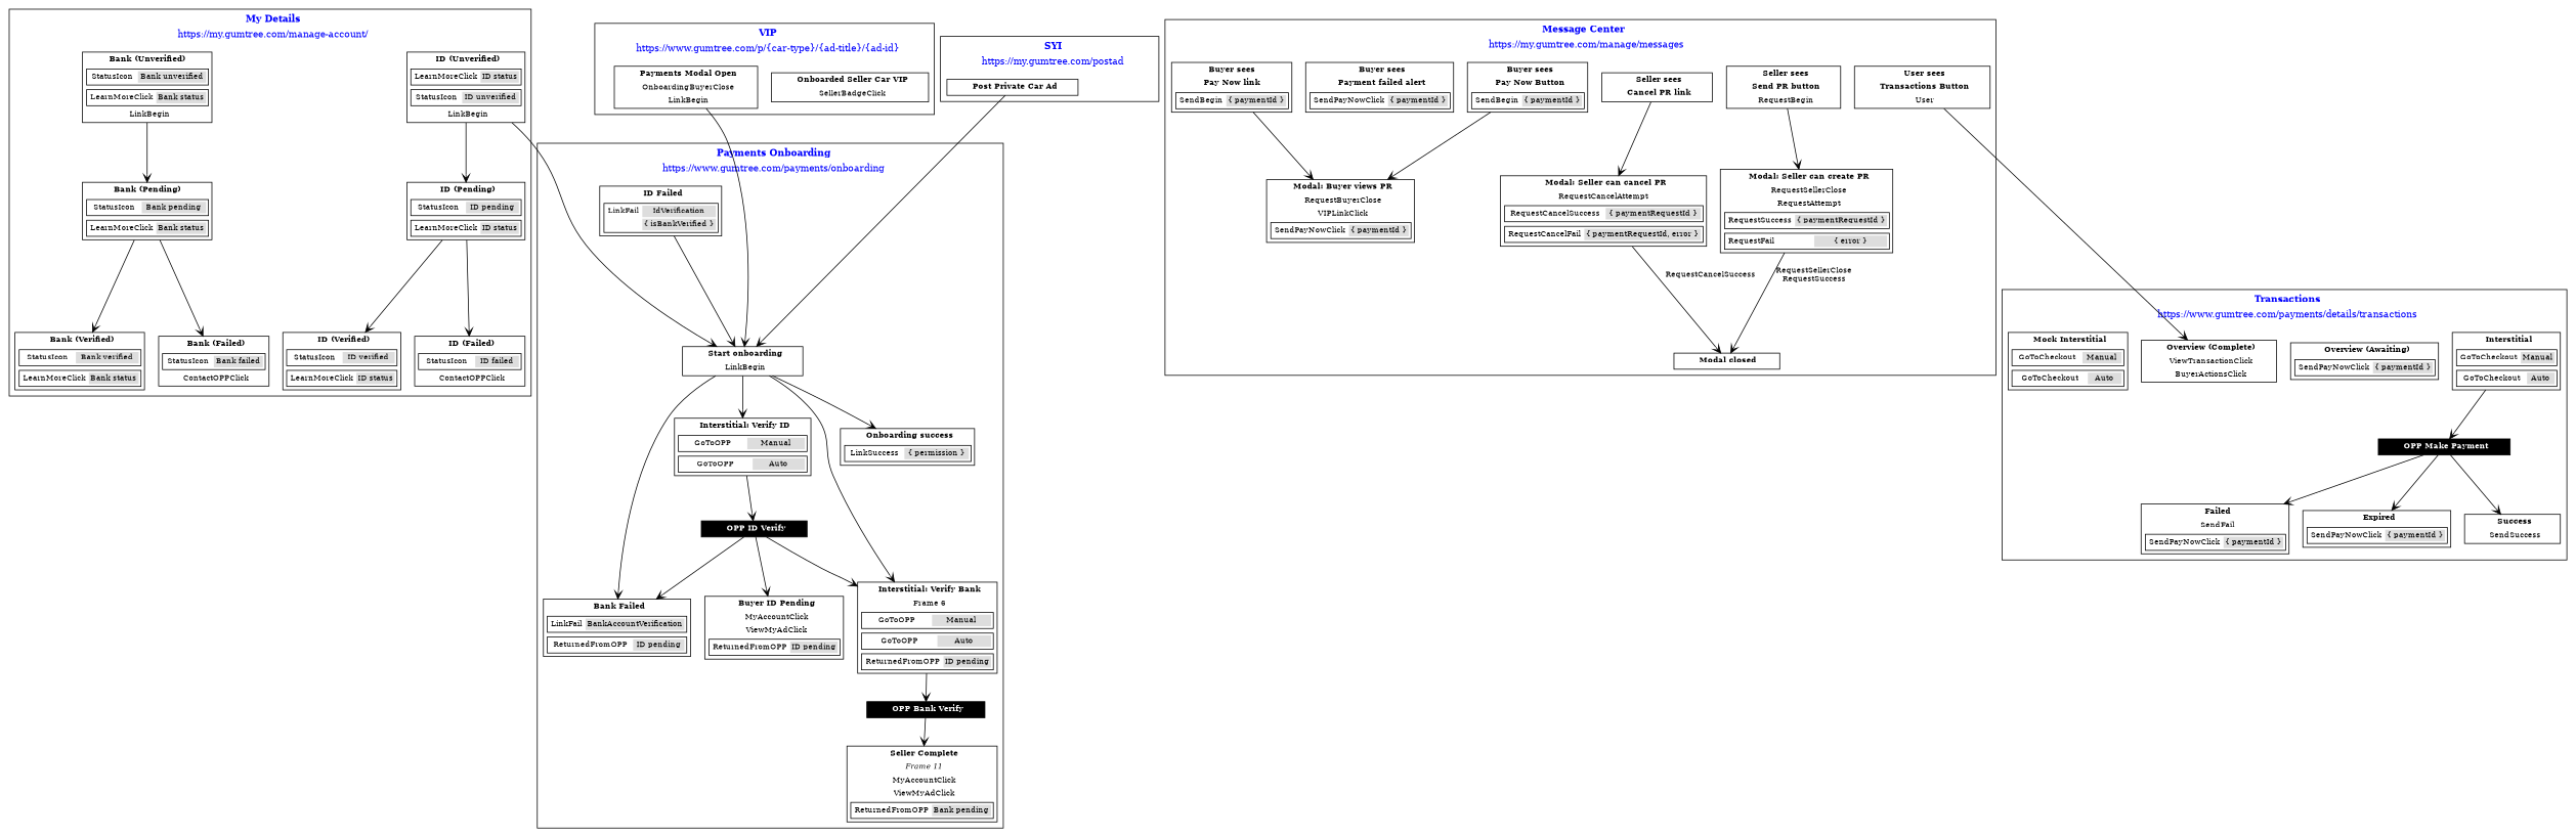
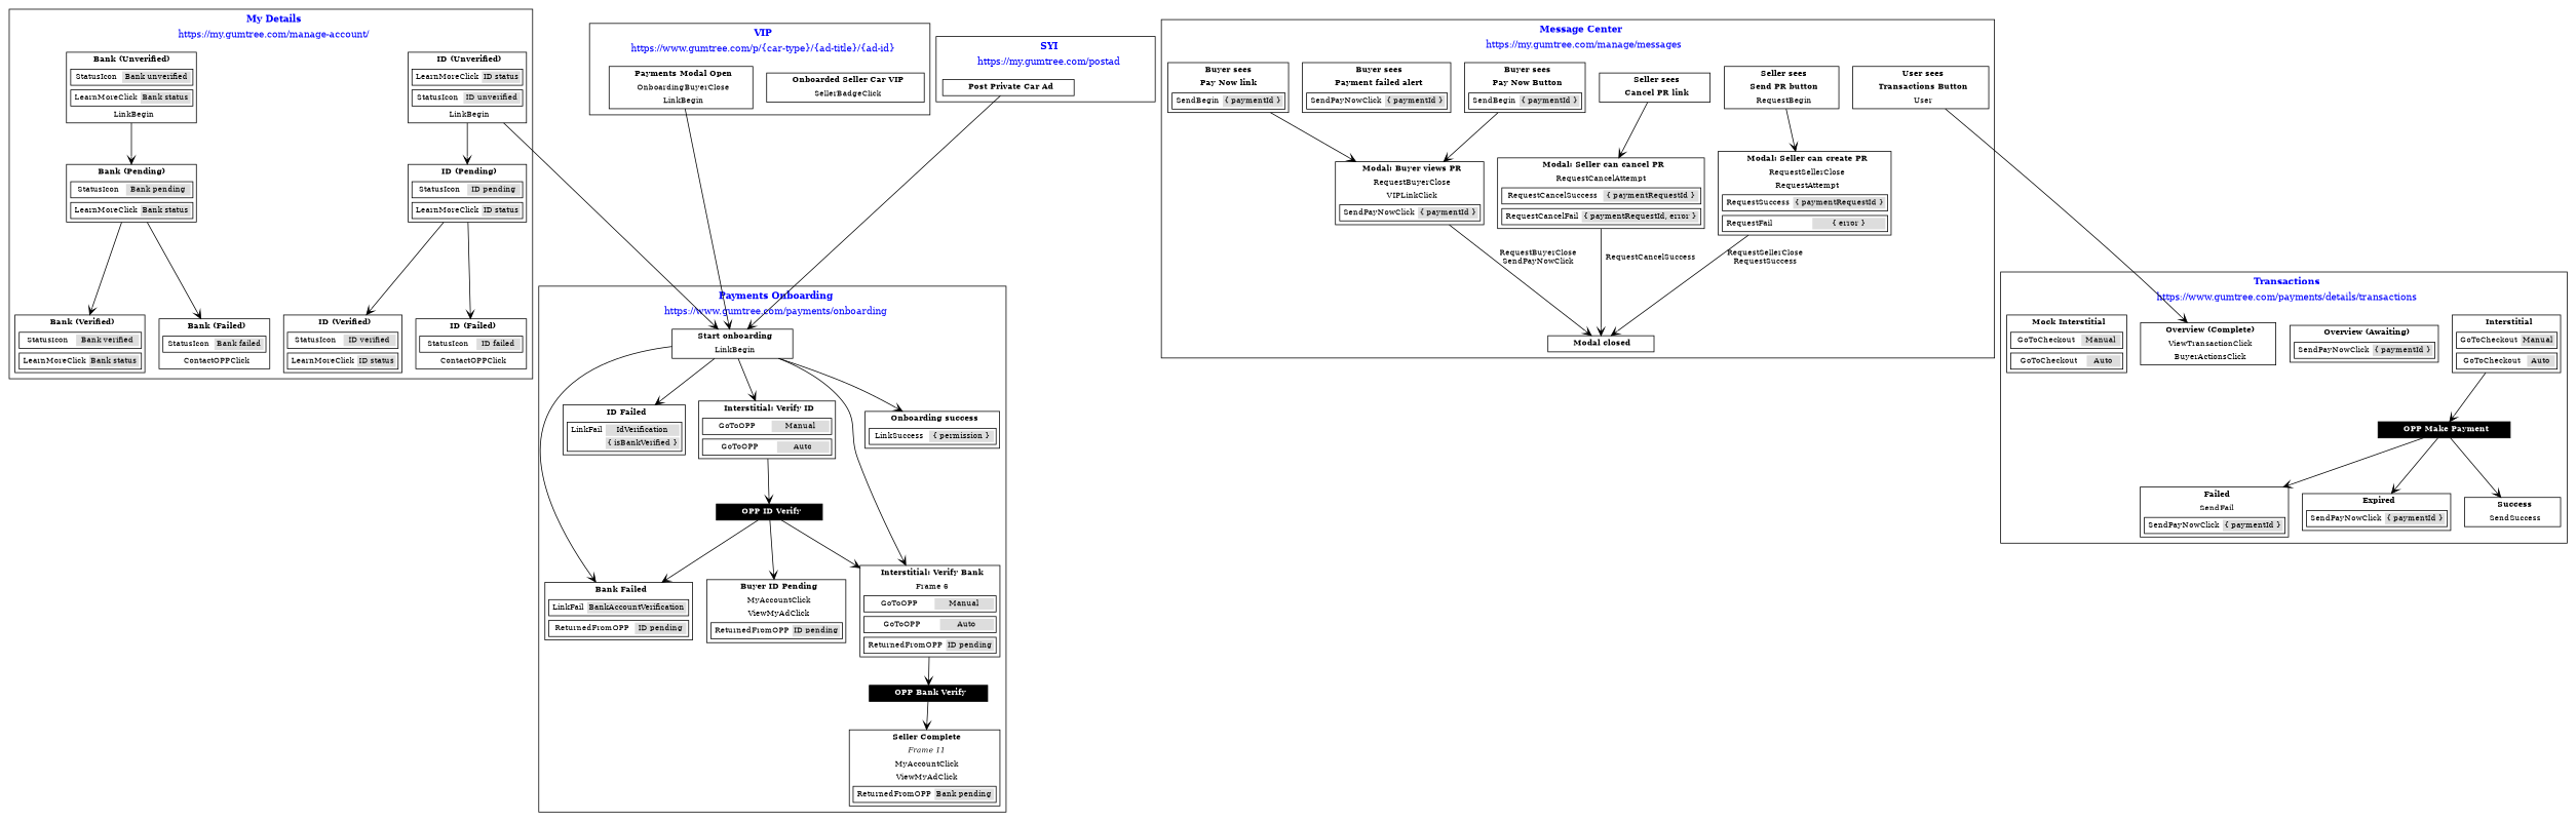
  digraph {
    compound=true
    node [fontsize=10 shape=plain]
    edge [arrowhead=open arrowtail=open fontsize=10]
    n1 [label=<     <table border='1' cellborder='0'>       <tr><td>         <b>ID (Unverified)</b>       </td></tr>     <tr><td>       <table border='1' cellborder='0'>         <tr>           <td>LearnMoreClick</td>           <td bgcolor='#dddddd'>ID status</td>         </tr>       </table>     </td></tr>     <tr><td>       <table border='1' cellborder='0'>         <tr>           <td>StatusIcon</td>           <td bgcolor='#dddddd'>ID unverified</td>         </tr>       </table>     </td></tr>     <tr><td>       LinkBegin     </td></tr>     </table>   >]
    n2 [label=<     <table border='1' cellborder='0'>       <tr><td>         <b>ID (Pending)</b>       </td></tr>       <tr><td>         <table border='1' cellborder='0'>           <tr>             <td>StatusIcon</td>             <td bgcolor='#dddddd'>ID pending</td>           </tr>         </table>       </td></tr>       <tr><td>         <table border='1' cellborder='0'>           <tr>             <td>LearnMoreClick</td>             <td bgcolor='#dddddd'>ID status</td>           </tr>         </table>       </td></tr>     </table>   >]
    n3 [label=<     <table border='1' cellborder='0'>       <tr><td>         <b>ID (Verified)</b>       </td></tr>       <tr><td>         <table border='1' cellborder='0'>           <tr>             <td>StatusIcon</td>             <td bgcolor='#dddddd'>ID verified</td>           </tr>         </table>       </td></tr>       <tr><td>       <table border='1' cellborder='0'>         <tr>           <td>LearnMoreClick</td>           <td bgcolor='#dddddd'>ID status</td>         </tr>       </table>     </td></tr>     </table>   >]
    n4 [label=<     <table border='1' cellborder='0'>       <tr><td>         <b>ID (Failed)</b>       </td></tr>       <tr><td>         <table border='1' cellborder='0'>           <tr>             <td>StatusIcon</td>             <td bgcolor='#dddddd'>ID failed</td>           </tr>         </table>       </td></tr>       <tr><td>         ContactOPPClick       </td></tr>     </table>   >]
    n5 [label=<      <table border='1' cellborder='0'>        <tr><td><B>Bank (Unverified)</B></td></tr>       <tr><td>         <table border='1' cellborder='0'>           <tr>             <td>StatusIcon</td>             <td bgcolor='#dddddd'>Bank unverified</td>           </tr>         </table>       </td></tr>       <tr><td>         <table border='1' cellborder='0'>           <tr>             <td>LearnMoreClick</td>             <td bgcolor='#dddddd'>Bank status</td>           </tr>         </table>       </td></tr>       <tr><td>         LinkBegin       </td></tr>      </table>   >]
    n6 [label=<     <table border='1' cellborder='0'>       <tr><td>       <b>Bank (Pending)</b>       </td></tr>       <tr><td>         <table border='1' cellborder='0'>           <tr>             <td>StatusIcon</td>             <td bgcolor='#dddddd'>Bank pending</td>           </tr>         </table>       </td></tr>       <tr><td>         <table border='1' cellborder='0'>           <tr>             <td>LearnMoreClick</td>             <td bgcolor='#dddddd'>Bank status</td>           </tr>         </table>       </td></tr>     </table>   >]
    n7 [label=<     <table border='1' cellborder='0'>       <tr><td>         <b>Bank (Verified)</b>       </td></tr>       <tr><td>         <table border='1' cellborder='0'>           <tr>             <td>StatusIcon</td>             <td bgcolor='#dddddd'>Bank verified</td>           </tr>         </table>       </td></tr>       <tr><td>         <table border='1' cellborder='0'>           <tr>             <td>LearnMoreClick</td>             <td bgcolor='#dddddd'>Bank status</td>           </tr>         </table>       </td></tr>     </table>   >]
    n8 [label=<     <table border='1' cellborder='0'>       <tr><td>         <b>Bank (Failed)</b>       </td></tr>       <tr><td>         <table border='1' cellborder='0'>           <tr>             <td>StatusIcon</td>             <td bgcolor='#dddddd'>Bank failed</td>           </tr>         </table>       </td></tr>       <tr><td>         ContactOPPClick       </td></tr>     </table>   >]
    n9 [label=<     <table border='1' cellborder='0'>       <tr><td>         <b>Seller sees</b>       </td></tr>       <tr><td>         <b>Send PR button</b>       </td></tr>       <tr><td>         RequestBegin       </td></tr>      </table>   >]
    n10 [label=<     <table border='1' cellborder='0'>       <tr><td>         <b>Modal: Seller can create PR</b>       </td></tr>       <tr><td>         RequestSellerClose       </td></tr>       <tr><td>         RequestAttempt       </td></tr>       <tr><td>       <table border='1' cellborder='0'>         <tr>           <td>RequestSuccess</td>           <td bgcolor='#dddddd'>{ paymentRequestId }</td>         </tr>       </table>     </td></tr>     <tr><td>       <table border='1' cellborder='0'>         <tr>           <td align='left'>RequestFail</td>           <td bgcolor='#dddddd'>{ error }</td>         </tr>       </table>     </td></tr>     </table>   >]
    n11 [label=<      <table border='1' cellborder='0'>        <tr><td>         <b>Modal closed</b>        </td></tr>      </table>   >]
    n12 [label=<     <table border='1' cellborder='0'>       <tr><td>         <b>Seller sees</b>       </td></tr>       <tr><td>         <b>Cancel PR link</b>       </td></tr>     </table>   >]
    n13 [label=<     <table border='1' cellborder='0'>       <tr><td>         <b>Modal: Seller can cancel PR</b>       </td></tr>       <tr>       <td>RequestCancelAttempt</td>     </tr>     <tr><td>       <table border='1' cellborder='0'>         <tr>           <td>RequestCancelSuccess</td>           <td bgcolor='#dddddd'>{ paymentRequestId }</td>         </tr>       </table>     </td></tr>     <tr><td>       <table border='1' cellborder='0'>         <tr>           <td>RequestCancelFail</td>           <td bgcolor='#dddddd'>{ paymentRequestId, error }</td>         </tr>       </table>     </td></tr>     </table>   >]
    n14 [label=<     <table border='1' cellborder='0'>       <tr><td>         <b>Buyer sees</b>       </td></tr>       <tr><td>         <b>Pay Now Button</b>       </td></tr>       <tr><td>         <table border='1' cellborder='0'>           <tr>             <td>SendBegin</td> // paymentId is a paymentRequestId             <td bgcolor='#dddddd'>{ paymentId }</td>           </tr>         </table>       </td></tr>      </table>   >]
    n15 [label=<     <table border='1' cellborder='0'>       <tr><td>         <b>Modal: Buyer views PR</b>       </td></tr>       <tr><td>         RequestBuyerClose       </td></tr>       <tr><td>         VIPLinkClick       </td></tr>       <tr><td>         <table border='1' cellborder='0'>           <tr>             <td>SendPayNowClick</td>             // paymentId is a paymentRequestId             <td bgcolor='#dddddd'>{ paymentId }</td>           </tr>         </table>       </td></tr>     </table>   >]
    n16 [label=<     <table border='1' cellborder='0'>       <tr><td><b>Buyer sees</b></td></tr>       <tr><td><b>Pay Now link</b></td></tr>       <tr><td>         <table border='1' cellborder='0'>           <tr>             <td>SendBegin</td> // paymentId is a paymentRequestId             <td bgcolor='#dddddd'>{ paymentId }</td>           </tr>         </table>       </td></tr>     </table>   >]
    n17 [label=<     <table border='1' cellborder='0'>       <tr><td>         <b>Buyer sees</b>       </td></tr>       <tr><td>         <b>Payment failed alert</b>       </td></tr>       <tr><td>         <table border='1' cellborder='0'>           <tr>             <td>SendPayNowClick</td>             // paymentId is a paymentRequestId             <td bgcolor='#dddddd'>{ paymentId }</td>           </tr>         </table>       </td></tr>      </table>   >]
    n18 [label=<     <table border='1' cellborder='0'>       <tr><td>         <b>User sees</b>       </td></tr>       <tr><td>         <b>Transactions Button</b>       </td></tr>       <tr><td>         User       </td></tr>     </table>   >]
    n19 [label=<     <table border='1' cellborder='0'>       <tr><td>         <b>Interstitial</b>       </td></tr>       <tr><td>         <table border='1' cellborder='0'>           <tr>             <td>GoToCheckout</td>             <td bgcolor='#dddddd'>Manual</td>           </tr>         </table>       </td></tr>       <tr><td>         <table border='1' cellborder='0'>           <tr>             <td>GoToCheckout</td>             <td bgcolor='#dddddd'>Auto</td>           </tr>         </table>       </td></tr>     </table>   >]
    n20 [fontcolor=white label=<     <table border='1' cellborder='0' bgcolor='black'>       <tr><td>         <b>OPP Make Payment</b>       </td></tr>     </table>   >]
    n21 [label=<     <table border='1' cellborder='0'>       <tr><td>         <b>Failed</b>       </td></tr>       <tr><td>         SendFail       </td></tr>       <tr><td>         <table border='1' cellborder='0'>           <tr>             <td>SendPayNowClick</td>             // paymentId is a paymentRequestId             <td bgcolor='#dddddd'>{ paymentId }</td>           </tr>         </table>       </td></tr>     </table>   >]
    n22 [label=<     <table border='1' cellborder='0'>       <tr><td>         <b>Expired</b>       </td></tr>       <tr><td>         <table border='1' cellborder='0'>           <tr>             <td>SendPayNowClick</td>             // paymentId is a paymentRequestId             <td bgcolor='#dddddd'>{ paymentId }</td>           </tr>         </table>       </td></tr>     </table>   >]
    n23 [label=<     <table border='1' cellborder='0'>       <tr><td>         <b>Success</b>       </td></tr>       <tr><td>         SendSuccess       </td></tr>     </table>   >]
    n24 [label=<     <table border='1' cellborder='0'>       <tr><td>         <b>Overview (Awaiting)</b>       </td></tr>       <tr><td>         <table border='1' cellborder='0'>           <tr>             <td>SendPayNowClick</td>             // paymentId is a paymentRequestId             <td bgcolor='#dddddd'>{ paymentId }</td>           </tr>         </table>       </td></tr>     </table>   >]
    n25 [label=<     <table border='1' cellborder='0'>       <tr><td>         <b>Overview (Complete)</b>       </td></tr>       <tr><td>         ViewTransactionClick       </td></tr>       <tr><td>         BuyerActionsClick       </td></tr>     </table>   >]
    n26 [label=<     <table border='1' cellborder='0'>       <tr><td>         <b>Mock Interstitial</b>       </td></tr>       <tr><td>         <table border='1' cellborder='0'>           <tr>             <td>GoToCheckout</td>             <td bgcolor='#dddddd'>Manual</td>           </tr>         </table>       </td></tr>       <tr><td>         <table border='1' cellborder='0'>           <tr>             <td>GoToCheckout</td>             <td bgcolor='#dddddd'>Auto</td>           </tr>         </table>       </td></tr>     </table>   >]
    n27 [label=<     <table border='1' cellborder='0'>       <tr><td>         <b>Start onboarding</b>       </td></tr>       <tr><td>         LinkBegin       </td></tr>     </table>   >]
    n28 [label=<     <table border='1' cellborder='0'>       <tr><td>         <b>Interstitial: Verify ID</b>       </td></tr>     <tr><td>       <table border='1' cellborder='0'>         <tr>           <td>GoToOPP</td>           <td bgcolor='#dddddd'>Manual</td>         </tr>       </table>     </td></tr>     <tr><td>       <table border='1' cellborder='0'>         <tr>           <td>GoToOPP</td>           <td bgcolor='#dddddd'>Auto</td>         </tr>       </table>     </td></tr>     </table>   >]
    n29 [label=<     <table border='1' cellborder='0'>       <tr><td>         <b>ID Failed</b>       </td></tr>       <tr><td>         <table border='1' cellborder='0'>           <tr>             <td>LinkFail</td>             <td bgcolor='#dddddd'>IdVerification</td>           </tr>           <tr>             <td></td>             <td bgcolor='#dddddd'>{ isBankVerified }</td>           </tr>         </table>       </td></tr>     </table>   >]
    n30 [label=<     <table border='1' cellborder='0'>       <tr><td>       <b>Interstitial: Verify Bank</b>     </td></tr>     <tr><td>       Frame 6     </td></tr>     <tr><td>       <table border='1' cellborder='0'>         <tr>           <td>GoToOPP</td>           <td bgcolor='#dddddd'>Manual</td>         </tr>       </table>     </td></tr>     <tr><td>       <table border='1' cellborder='0'>         <tr>           <td>GoToOPP</td>           <td bgcolor='#dddddd'>Auto</td>         </tr>       </table>     </td></tr>     <tr><td>       <table border='1' cellborder='0'>         <tr>           <td>ReturnedFromOPP</td>           <td bgcolor='#dddddd'>ID pending</td>         </tr>       </table>     </td></tr>     </table>   >]
    n31 [label=<     <table border='1' cellborder='0'>       <tr><td>         <b>Bank Failed</b>       </td></tr>       <tr><td>         <table border='1' cellborder='0'>           <tr>             <td>LinkFail</td>             <td bgcolor='#dddddd'>BankAccountVerification</td>           </tr>         </table>       </td></tr>       <tr><td>         <table border='1' cellborder='0'>           <tr>             <td>ReturnedFromOPP</td>             <td bgcolor='#dddddd'>ID pending</td>           </tr>         </table>       </td></tr>     </table>   >]
    n32 [label=<     <table border='1' cellborder='0'>       <tr><td>         <b>Onboarding success</b>       </td></tr>       <tr><td>         <table border='1' cellborder='0'>           <tr>             <td>LinkSuccess</td>             <td bgcolor='#dddddd'>{ permission }</td>           </tr>         </table>       </td></tr>     </table>   >]
    n33 [fontcolor=white label=<     <table border='1' cellborder='0' bgcolor='black'>       <tr><td>         <b>OPP ID Verify</b>       </td></tr>     </table>   >]
    n34 [label=<     <table border='1' cellborder='0'>       <tr><td>         <b>Buyer ID Pending</b>       </td></tr>       <tr><td>         MyAccountClick       </td></tr>       <tr><td>         ViewMyAdClick       </td></tr>       <tr><td>         <table border='1' cellborder='0'>           <tr>             <td>ReturnedFromOPP</td>             <td bgcolor='#dddddd'>ID pending</td>           </tr>         </table>       </td></tr>     </table>   >]
    n35 [fontcolor=white label=<     <table border='1' cellborder='0' bgcolor='black'>       <tr><td>         <b>OPP Bank Verify</b>       </td></tr>     </table>   >]
    n36 [label=<     <table border='1' cellborder='0'>       <tr><td>         <b>Seller Complete</b>       </td></tr>       <tr><td>         <i>Frame 11</i>       </td></tr>       <tr><td>         MyAccountClick       </td></tr>       <tr><td>         ViewMyAdClick       </td></tr>       <tr><td>         <table border='1' cellborder='0'>           <tr>             <td>ReturnedFromOPP</td>             <td bgcolor='#dddddd'>Bank pending</td>           </tr>         </table>       </td></tr>     </table>   >]
    n37 [label=<     <table border='1' cellborder='0'>       <tr><td>         <b>Onboarded Seller Car VIP</b>       </td></tr>       <tr><td>         SellerBadgeClick       </td></tr>     </table>   >]
    n38 [label=<     <table border='1' cellborder='0'>       <tr><td>         <b>Payments Modal Open</b>       </td></tr>       <tr><td>         OnboardingBuyerClose       </td></tr>       <tr><td>         LinkBegin       </td></tr>     </table>   >]
    n39 [label=<     <table border='1' cellborder='0'>       <tr><td>         <b>Post Private Car Ad</b>       </td></tr>     </table>   >]
    subgraph cluster_1 {
      fontcolor=blue
      fontsize=12
      label=<       <table border='0' cellborder='0'>         <tr><td>           <b>My Details</b>         </td></tr>         <tr><td>           https://my.gumtree.com/manage-account/         </td></tr>       </table>     >
      n1
      n2
      n3
      n4
      n5
      n6
      n7
      n8
    }
    subgraph cluster_2 {
      fontcolor=blue
      fontsize=12
      label=<       <table border='0' cellborder='0'>         <tr><td>           <b>Message Center</b>         </td></tr>        <tr><td>           https://my.gumtree.com/manage/messages       </td></tr>      </table>     >
      n9
      n10
      n11
      n12
      n13
      n14
      n15
      n16
      n17
      n18
    }
    subgraph cluster_3 {
      fontcolor=blue
      fontsize=12
      label=<       <table border='0' cellborder='0'>         <tr><td>           <b>Transactions</b>         </td></tr>         <tr><td>           https://www.gumtree.com/payments/details/transactions         </td></tr>       </table>     >
      n19
      n20
      n21
      n22
      n23
      n24
      n25
      n26
    }
    subgraph cluster_4 {
      fontcolor=blue
      fontsize=12
      label=<       <table border='0' cellborder='0'>         <tr><td>           <b>Payments Onboarding</b>         </td></tr>         <tr><td>           https://www.gumtree.com/payments/onboarding         </td></tr>       </table>     >
      n27
      n28
      n29
      n30
      n31
      n32
      n33
      n34
      n35
      n36
    }
    subgraph cluster_5 {
      fontcolor=blue
      fontsize=12
      label=<       <table border='0' cellborder='0'>         <tr><td>           <b>VIP</b>         </td></tr>         <tr><td>           https://www.gumtree.com/p/{car-type}/{ad-title}/{ad-id}         </td></tr>       </table>     >
      n37
      n38
    }
    subgraph cluster_6 {
      fontcolor=blue
      fontsize=12
      label=<       <table border='0' cellborder='0'>         <tr><td>           <b>SYI</b>         </td></tr>         <tr><td>           https://my.gumtree.com/postad         </td></tr>       </table>     >
      n39
    }
    n1 -> n2
    n1 -> n27 [minlen=2]
    n2 -> n3
    n2 -> n4
    n5 -> n6
    n6 -> n7
    n6 -> n8
    n9 -> n10
    n10 -> n11 [label="RequestSellerClose\nRequestSuccess"]
    n12 -> n13
    n13 -> n11 [label="  RequestCancelSuccess"]
    n14 -> n15
+   n15 -> n11 [label="RequestBuyerClose\nSendPayNowClick"]
    n16 -> n15
    n18 -> n25 [minlen=2]
    n19 -> n20
    n20 -> n21
    n20 -> n22
    n20 -> n23
    n27 -> n28
-   n29 -> n27
+   n27 -> n29
    n27 -> n30
    n27 -> n31
    n27 -> n32
    n28 -> n33
    n30 -> n35
    n33 -> n30
    n33 -> n31
    n33 -> n34
    n35 -> n36
    n38 -> n27 [minlen=2]
    n39 -> n27 [minlen=2]
  }
